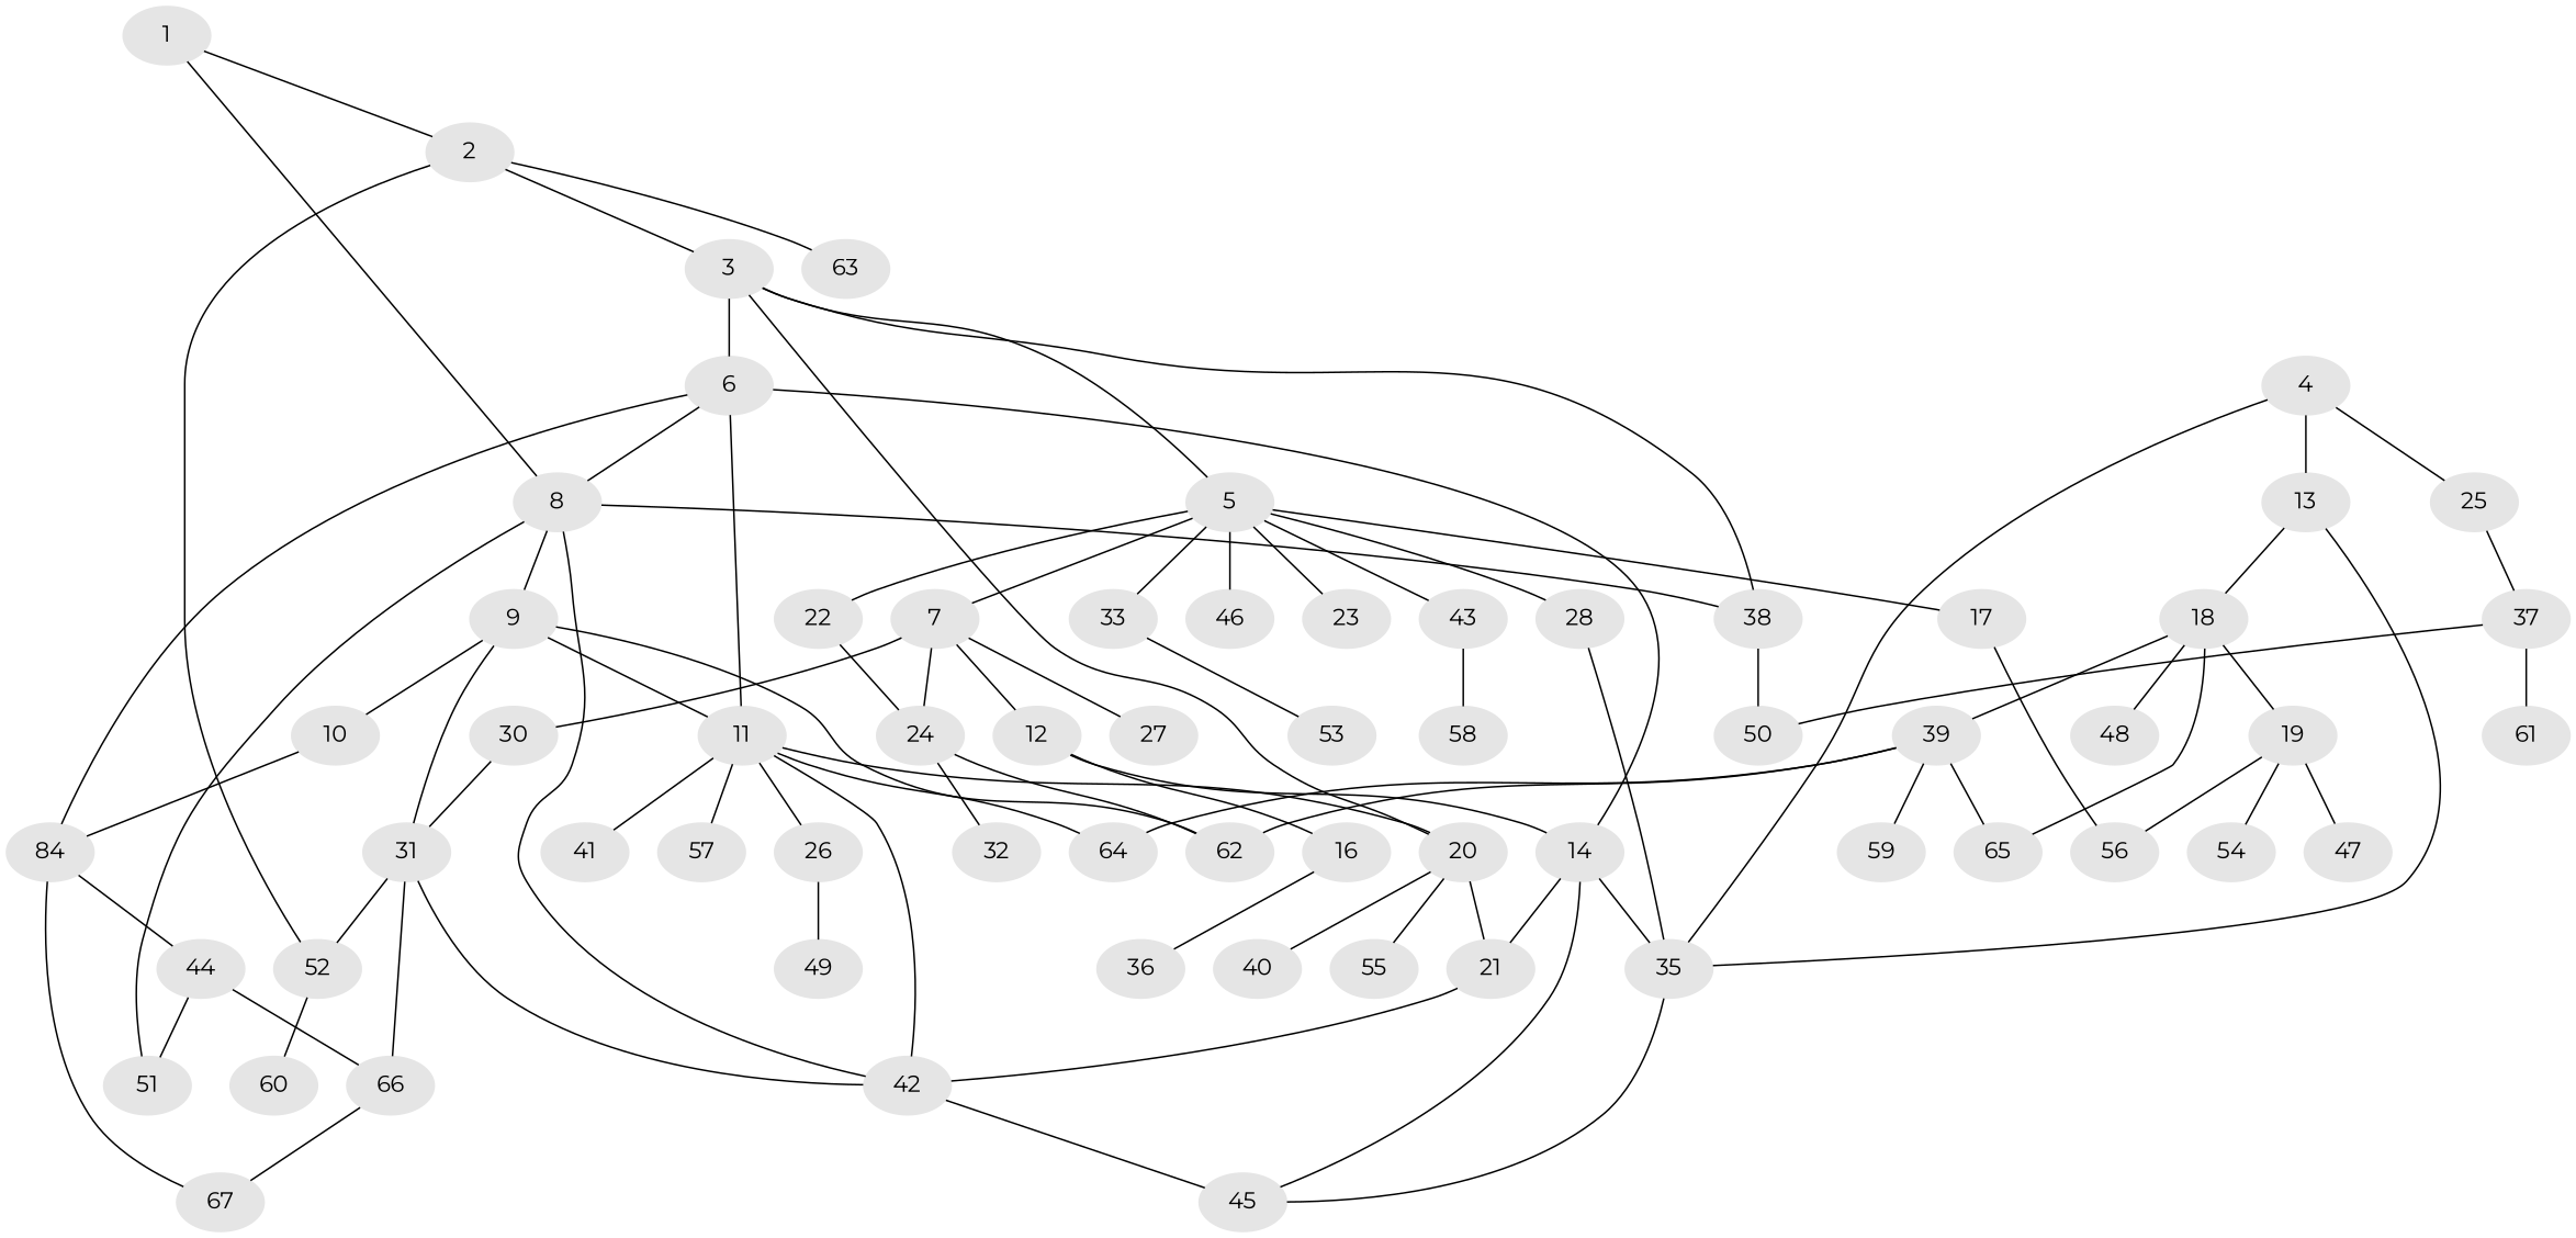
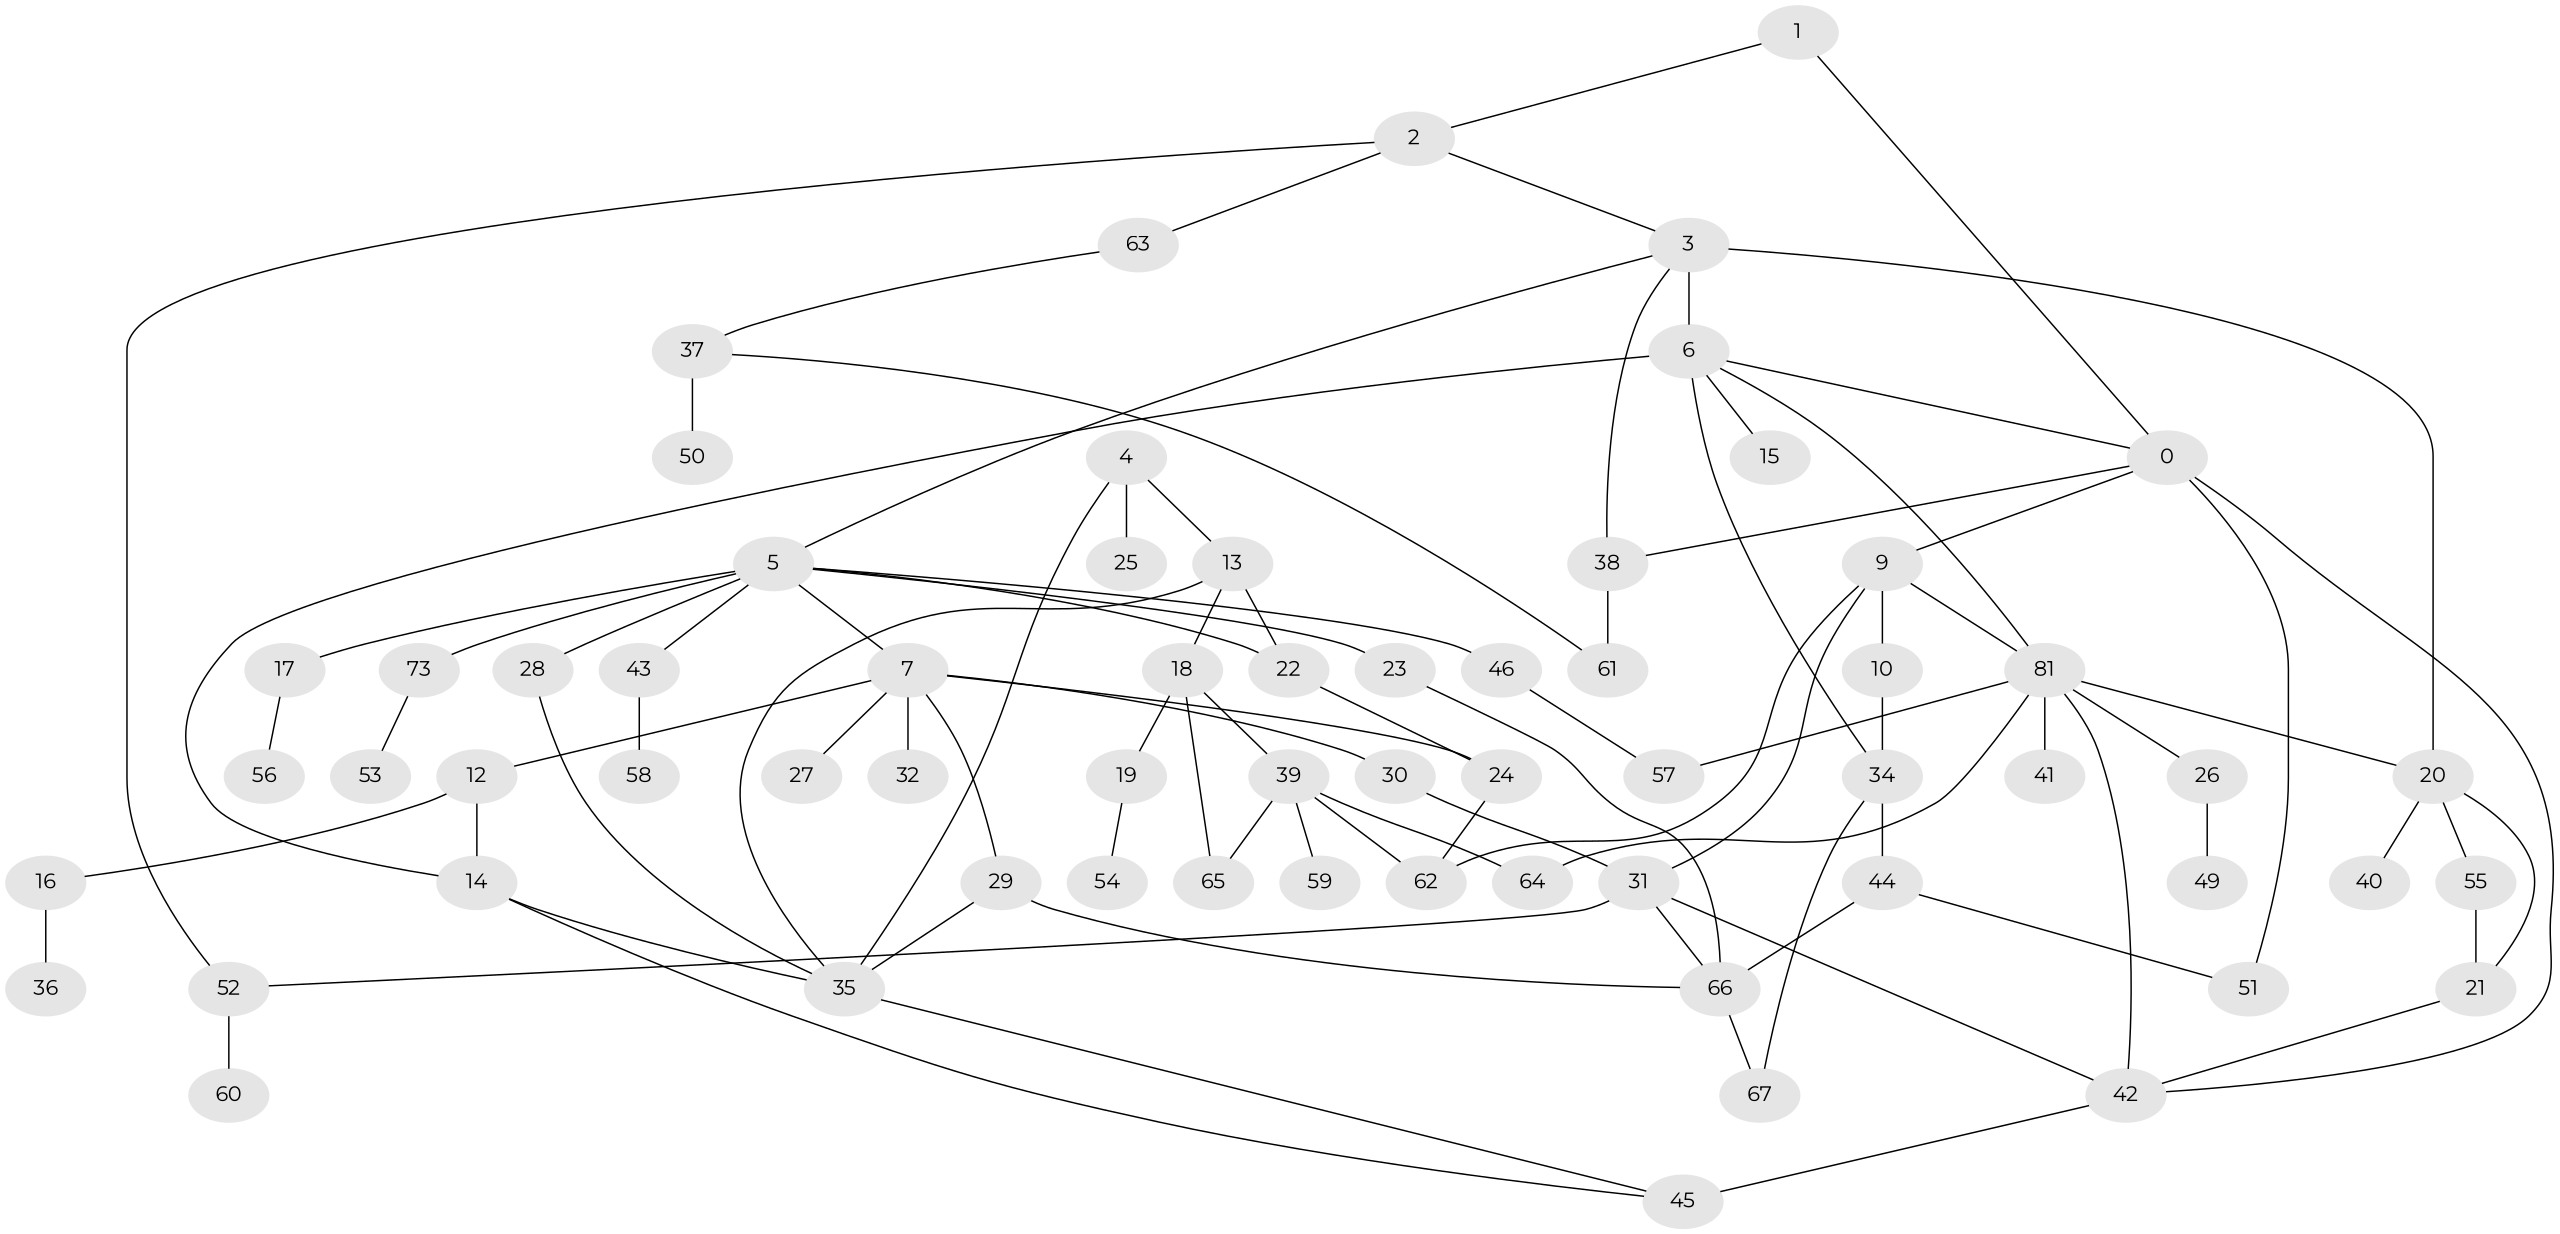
  graph {
    fontname=Montserrat
    node [color=gray90 fontname=Montserrat style=filled]
    edge [fontname=Montserrat weight=1.0]
    1
    2
-   8
+   8 [label=0]
    3
    52
    63
    4
    13
    25
    35
    38
    9
    42
    51
    5
    6
    20
    60
    7
    17
    22
    23
    28
-   33
+   33 [label=73]
    43
    46
-   11
+   11 [label=81]
    14
-   34 [label=84]
+   15
+   34
    21
    40
    55
    61
    18
    37
    45
    12
    24
    27
+   29
    30
    56
    66
    53
    58
    57
    26
    41
    64
    44
    67
    16
    62
    32
    31
    10
    49
    36
    19
    39
-   48
    65
-   47
    54
    59
    50
    1 -- 2
    1 -- 8
    2 -- 3
    2 -- 52
    2 -- 63
    8 -- 38
    8 -- 9
    8 -- 42
    8 -- 51
    3 -- 38
    3 -- 5
    3 -- 6 [weight=4.0]
    3 -- 20
    52 -- 60 [weight=2.0]
    4 -- 13
    4 -- 25
    4 -- 35
    13 -- 35
+   13 -- 22
    13 -- 18
-   25 -- 37
+   63 -- 37
    35 -- 45
-   38 -- 50
+   38 -- 61
    9 -- 11
    9 -- 62
    9 -- 31
    9 -- 10
    42 -- 45 [weight=2.0]
    5 -- 7
    5 -- 17
    5 -- 22
    5 -- 23
    5 -- 28
    5 -- 33
    5 -- 43
    5 -- 46
    6 -- 8
    6 -- 11
    6 -- 14
+   6 -- 15
    6 -- 34
    20 -- 21
    20 -- 40
    20 -- 55
    7 -- 12
    7 -- 24
    7 -- 27
+   7 -- 29
    7 -- 30
    17 -- 56
    22 -- 24
+   23 -- 66
    28 -- 35
    33 -- 53
    43 -- 58
+   46 -- 57
    11 -- 42 [weight=2.0]
    11 -- 20
    11 -- 57
    11 -- 26
    11 -- 41
    11 -- 64
    14 -- 35
-   14 -- 21
+   55 -- 21
    14 -- 45
    34 -- 44
    34 -- 67
    21 -- 42
    18 -- 19
    18 -- 39
-   18 -- 48
    18 -- 65
    37 -- 61
    37 -- 50
    12 -- 14
    12 -- 16
    24 -- 62
-   24 -- 32 [weight=2.0]
+   7 -- 32 [weight=2.0]
+   29 -- 35
+   29 -- 66
    30 -- 31
    66 -- 67
    26 -- 49
    44 -- 51
    44 -- 66 [weight=2.0]
    16 -- 36
    31 -- 52
    31 -- 42
    31 -- 66
    10 -- 34
-   19 -- 56
-   19 -- 47
    19 -- 54
    39 -- 64
    39 -- 62
    39 -- 65
    39 -- 59
  }
